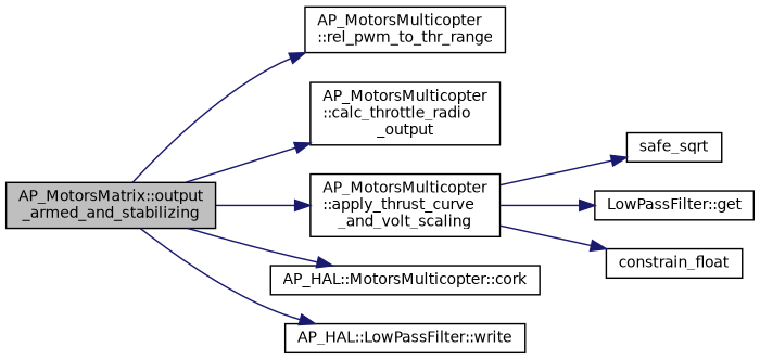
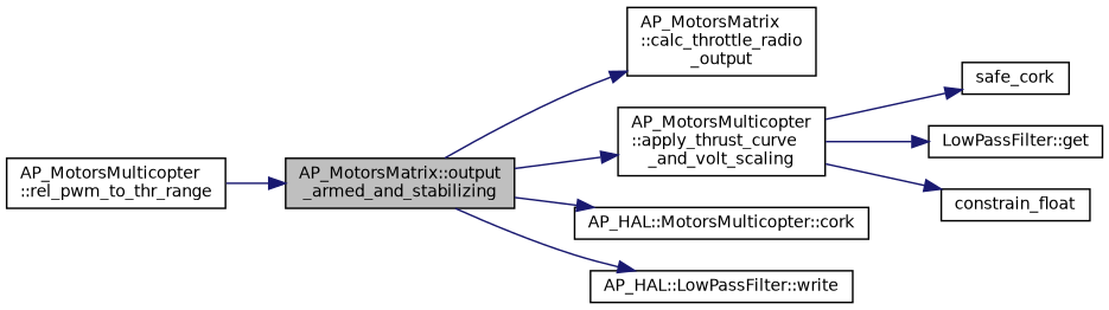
  digraph {
    rankdir=LR
    node [color=black fillcolor=white fontname=Helvetica fontsize=10 shape=record style=filled]
    edge [color=midnightblue fontname=Helvetica fontsize=10 labelfontname=Helvetica labelfontsize=10 style=solid]
    n1 [fillcolor=grey75 fontcolor=black height=0.2 label="AP_MotorsMatrix::output\l_armed_and_stabilizing" width=0.4]
    n2 [height=0.2 label="AP_MotorsMulticopter\l::rel_pwm_to_thr_range" width=0.4]
-   n3 [height=0.2 label="AP_MotorsMulticopter\l::calc_throttle_radio\l_output" width=0.4]
+   n3 [height=0.2 label="AP_MotorsMatrix\l::calc_throttle_radio\l_output" width=0.4]
    n4 [height=0.2 label="AP_MotorsMulticopter\l::apply_thrust_curve\l_and_volt_scaling" width=0.4]
    n5 [height=0.2 label="AP_HAL::MotorsMulticopter::cork" width=0.4]
    n6 [height=0.2 label="AP_HAL::LowPassFilter::write" width=0.4]
-   n7 [height=0.2 label=safe_sqrt width=0.4]
+   n7 [height=0.2 label=safe_cork width=0.4]
    n8 [height=0.2 label="LowPassFilter::get" width=0.4]
    n9 [height=0.2 label=constrain_float width=0.4]
-   n1 -> n2
+   n2 -> n1
    n1 -> n3
    n1 -> n4
    n1 -> n5
    n1 -> n6
    n4 -> n7
    n4 -> n8
    n4 -> n9
  }
